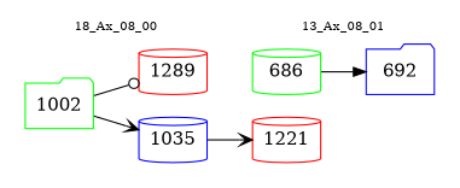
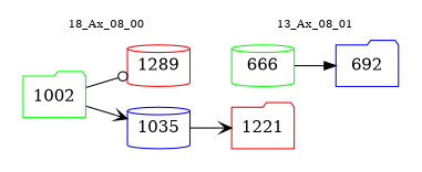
  digraph {
    rankdir=LR
    node [color=green shape=cylinder]
    edge [arrowhead=vee color=black]
-   n1 [label=686]
+   n1 [label=666]
    n2 [color=blue label=692 shape=folder]
-   n3 [color=red label=1221]
+   n3 [color=red label=1221 shape=folder]
    n4 [label=1002 shape=folder]
    n5 [color=blue label=1035]
    n6 [color=red label=1289]
    subgraph cluster_1 {
      color=white
      fontsize=10
      label="13_Ax_08_01"
      n1
      n2
      n3
    }
    subgraph cluster_2 {
      color=white
      fontsize=10
      label="18_Ax_08_00"
      n4
      n5
      n6
    }
    n1 -> n2 [arrowhead=normal]
    n4 -> n5
    n4 -> n6 [arrowhead=odot]
    n5 -> n3
  }
